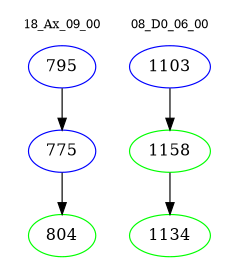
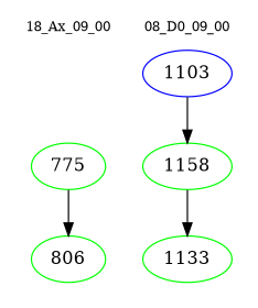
  digraph {
    node [color=green]
    edge [color=black]
-   n1 [color=blue label=795]
-   n2 [color=blue label=775]
-   n3 [label=804]
+   n2 [label=775]
+   n3 [label=806]
    n4 [color=blue label=1103]
    n5 [label=1158]
-   n6 [label=1134]
+   n6 [label=1133]
    subgraph cluster_1 {
      color=white
      fontsize=10
      label="18_Ax_09_00"
-     n1
      n2
      n3
    }
    subgraph cluster_2 {
      color=white
      fontsize=10
-     label="08_D0_06_00"
+     label="08_D0_09_00"
      n4
      n5
      n6
    }
-   n1 -> n2
    n2 -> n3
    n4 -> n5
    n5 -> n6
  }
